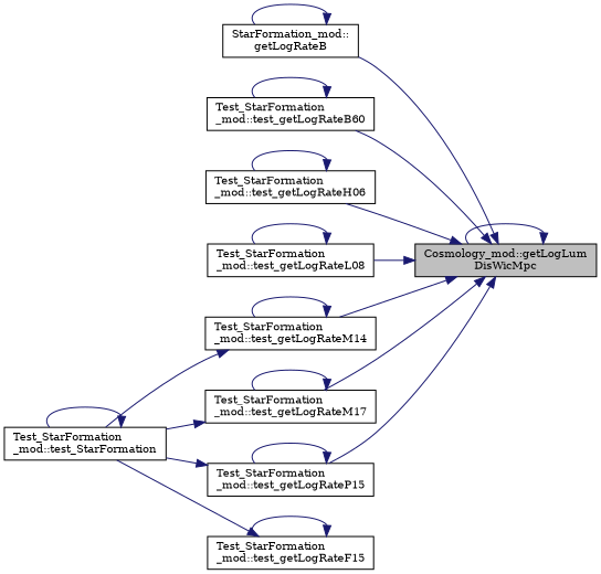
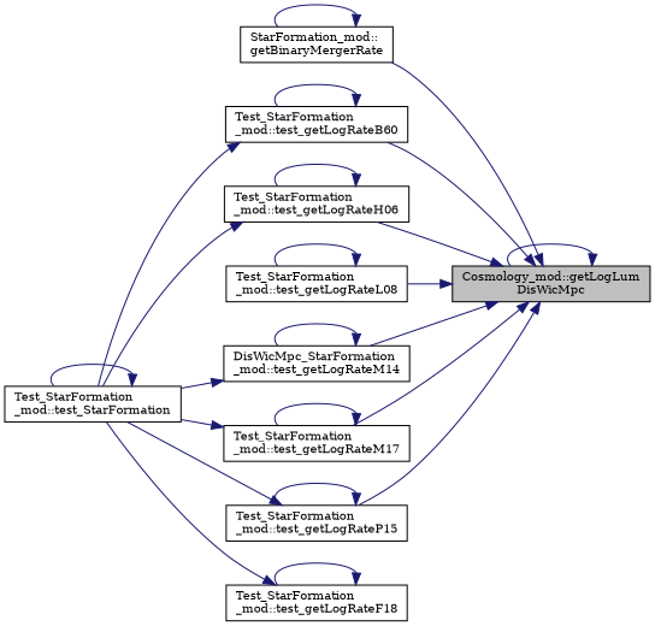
  digraph {
    fontname="DejaVu Serif"
    rankdir=RL
    node [color=black fillcolor=white fontname="DejaVu Serif" fontsize=10 shape=record style=filled]
    edge [color=midnightblue dir=back fontname="DejaVu Serif" fontsize=10 labelfontname=Helvetica labelfontsize=10 style=solid]
    n1 [fillcolor=grey75 fontcolor=black height=0.2 label="Cosmology_mod::getLogLum\lDisWicMpc" width=0.4]
-   n2 [height=0.2 label="StarFormation_mod::\lgetLogRateB" width=0.4]
+   n2 [height=0.2 label="StarFormation_mod::\lgetBinaryMergerRate" width=0.4]
    n3 [height=0.2 label="Test_StarFormation\l_mod::test_getLogRateB60" width=0.4]
    n4 [height=0.2 label="Test_StarFormation\l_mod::test_getLogRateH06" width=0.4]
    n5 [height=0.2 label="Test_StarFormation\l_mod::test_getLogRateL08" width=0.4]
-   n6 [height=0.2 label="Test_StarFormation\l_mod::test_getLogRateM14" width=0.4]
+   n6 [height=0.2 label="DisWicMpc_StarFormation\l_mod::test_getLogRateM14" width=0.4]
    n7 [height=0.2 label="Test_StarFormation\l_mod::test_getLogRateM17" width=0.4]
    n8 [height=0.2 label="Test_StarFormation\l_mod::test_getLogRateP15" width=0.4]
    n9 [height=0.2 label="Test_StarFormation\l_mod::test_StarFormation" width=0.4]
-   n10 [height=0.2 label="Test_StarFormation\l_mod::test_getLogRateF15" width=0.4]
+   n10 [height=0.2 label="Test_StarFormation\l_mod::test_getLogRateF18" width=0.4]
    n1 -> n1
    n1 -> n2
    n1 -> n3
    n1 -> n4
    n1 -> n5
    n1 -> n6
    n1 -> n7
    n1 -> n8
    n2 -> n2
    n3 -> n3
+   n3 -> n9
    n4 -> n4
+   n4 -> n9
    n5 -> n5
    n6 -> n6
    n6 -> n9
    n7 -> n7
    n7 -> n9
    n8 -> n8
    n8 -> n9
    n9 -> n9
    n10 -> n9
    n10 -> n10
  }
